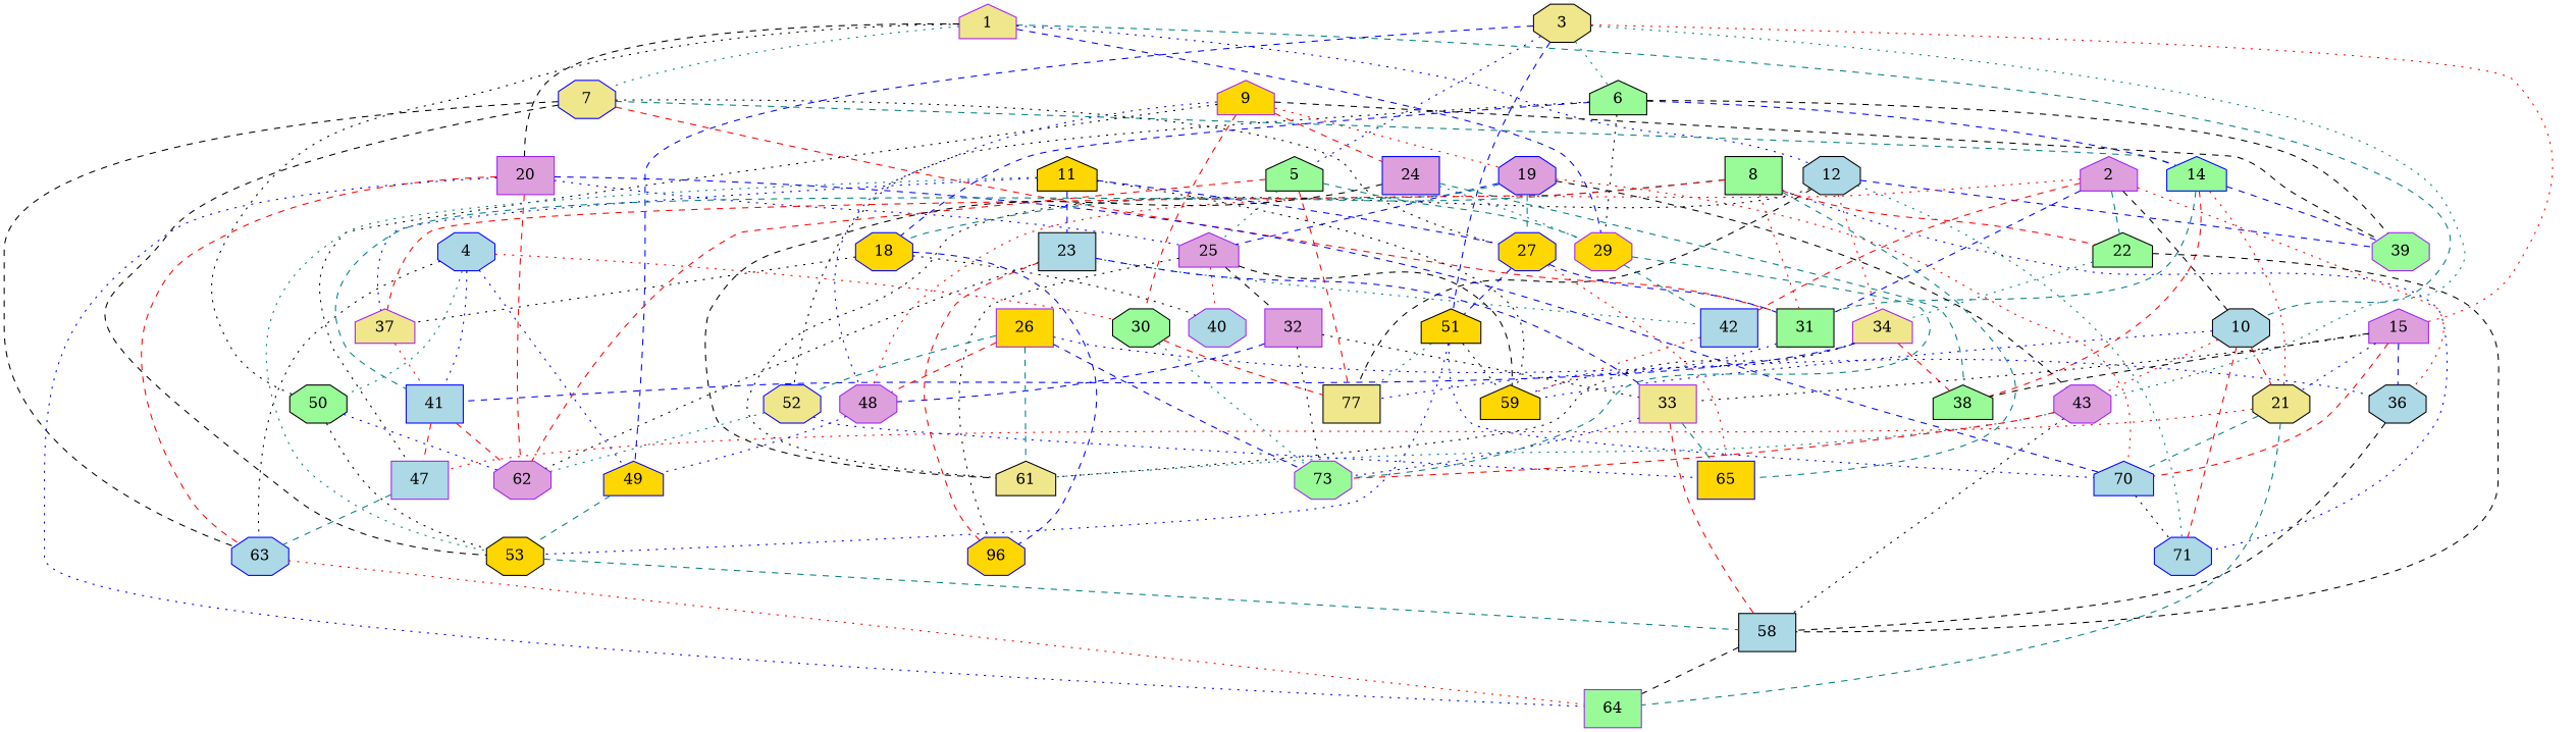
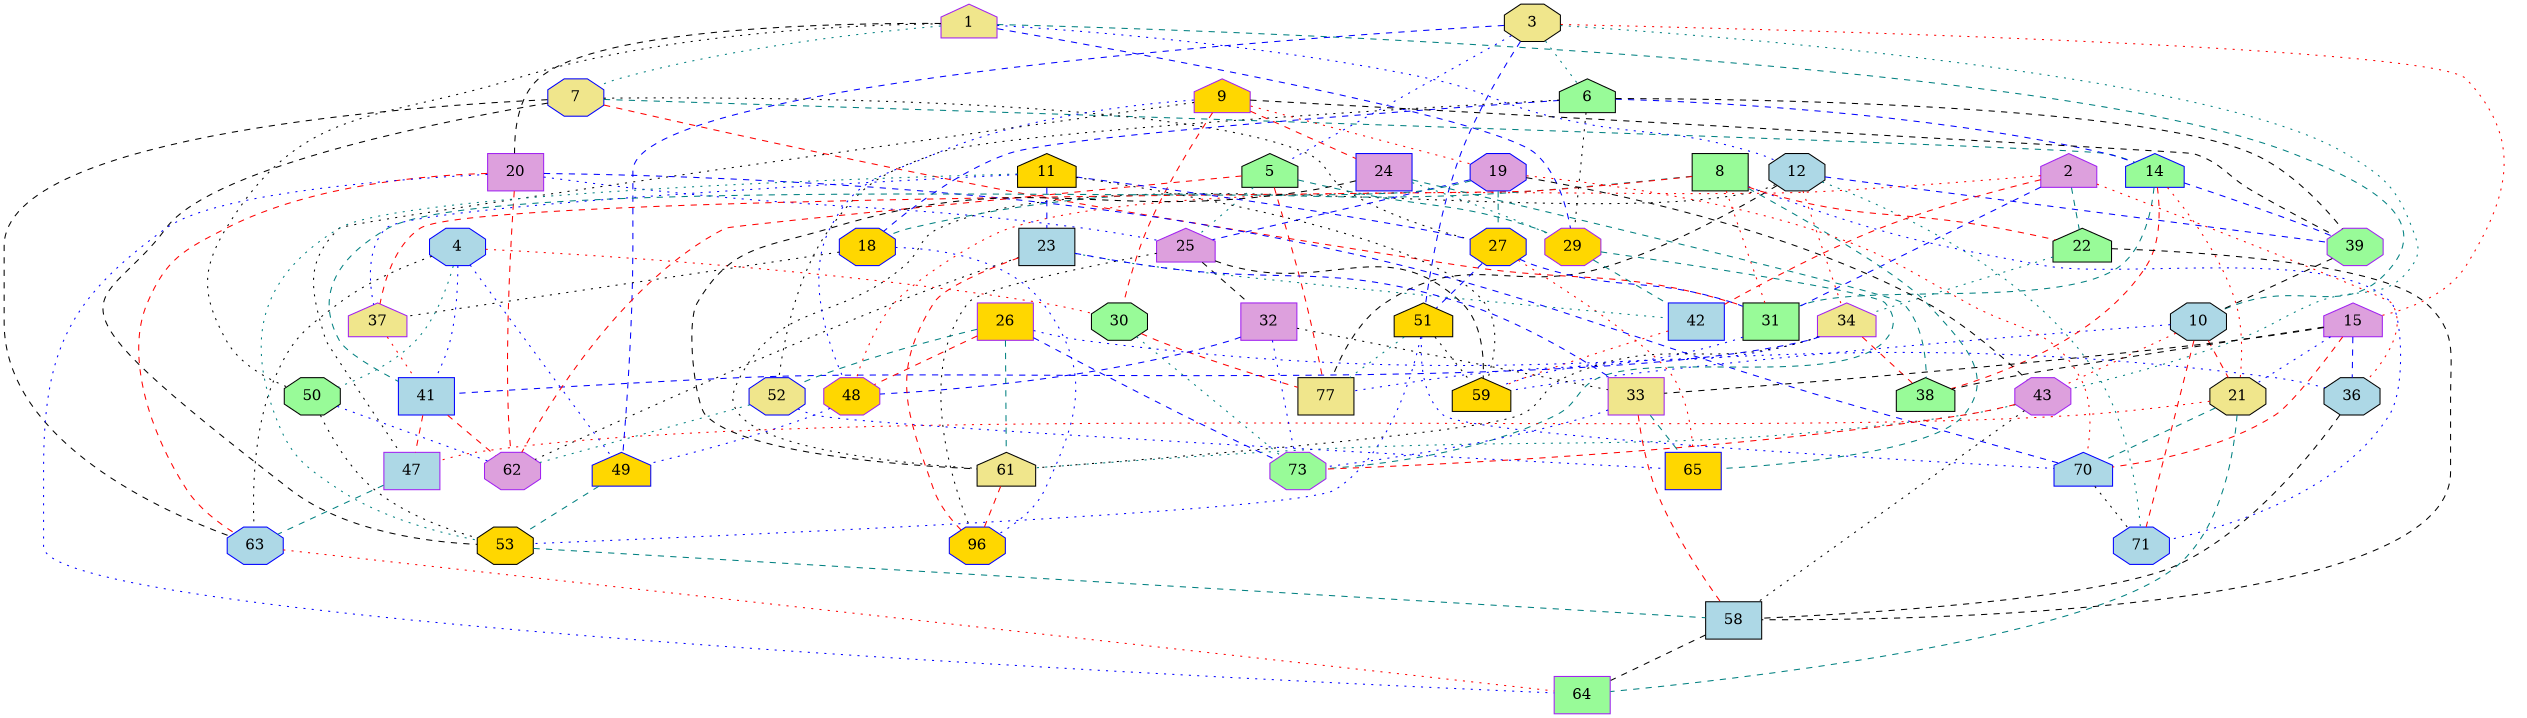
  graph {
    node [color=black fillcolor=lightblue shape=octagon style=filled]
    edge [color=blue style=dashed]
    1 [color=purple fillcolor=khaki shape=house super="+66"]
    7 [color=blue fillcolor=khaki super="+13"]
    10 [super="+83"]
    12 [super="+69"]
    20 [color=purple fillcolor=plum shape=box super="+68"]
    29 [color=purple fillcolor=gold super="+74"]
    50 [fillcolor=palegreen]
    31 [fillcolor=palegreen shape=box super="+78"]
    63 [color=blue super="+90"]
    14 [color=blue fillcolor=palegreen shape=house super="+17"]
    27 [color=blue fillcolor=gold super="+79"]
    53 [fillcolor=gold super="+92"]
    43 [color=purple fillcolor=plum super="+44"]
    71 [color=blue]
    21 [fillcolor=khaki super="+84"]
    59 [fillcolor=gold shape=house super="+89"]
    77 [fillcolor=khaki shape=box super="+93"]
    39 [color=purple fillcolor=palegreen]
    34 [color=purple fillcolor=khaki shape=house super="+45"]
    61 [fillcolor=khaki shape=house super="+67"]
    25 [color=purple fillcolor=plum shape=house super="+55"]
    62 [color=purple fillcolor=plum super="+85"]
    70 [color=blue shape=house super="+81"]
    64 [color=purple fillcolor=palegreen shape=box]
    42 [color=blue shape=box]
    73 [color=purple fillcolor=palegreen super="+94"]
    2 [color=purple fillcolor=plum shape=house super="+54"]
    22 [fillcolor=palegreen shape=house]
    36
-   48 [color=purple fillcolor=plum]
+   48 [color=purple fillcolor=gold]
    58 [shape=box super="+60"]
    49 [color=blue fillcolor=gold shape=house]
    3 [fillcolor=khaki super="+88"]
    5 [fillcolor=palegreen shape=house super="+76"]
    6 [fillcolor=palegreen shape=house super="+80"]
    15 [color=purple fillcolor=plum shape=house super="+75"]
    51 [fillcolor=gold shape=house super="+56"]
    18 [color=blue fillcolor=gold super="+35"]
    52 [color=blue fillcolor=khaki]
    38 [fillcolor=palegreen shape=house]
    33 [color=purple fillcolor=khaki shape=box super="+95"]
    4 [color=blue super="+16"]
    30 [fillcolor=palegreen]
    41 [color=blue shape=box super="+72"]
    47 [color=purple shape=box]
-   40 [color=purple]
    96 [color=blue fillcolor=gold]
    32 [color=purple fillcolor=plum shape=box super="+87"]
    37 [color=purple fillcolor=khaki shape=house]
    65 [color=blue fillcolor=gold shape=box]
    8 [fillcolor=palegreen shape=box super="+91"]
    9 [color=purple fillcolor=gold shape=house super="+46"]
    19 [color=blue fillcolor=plum super="+28"]
    24 [color=blue fillcolor=plum shape=box]
    11 [fillcolor=gold shape=house super="+82"]
    23 [shape=box super="+57"]
    26 [color=purple fillcolor=gold shape=box super="+86"]
    1 -- 7 [color=teal style=dotted]
    1 -- 10 [color=teal]
    1 -- 12 [style=dotted]
    1 -- 20 [color=black]
    1 -- 29
    1 -- 50 [color=black style=dotted]
    7 -- 31 [color=red]
    7 -- 63 [color=black]
    7 -- 14 [color=teal]
    7 -- 27 [color=black style=dotted]
    7 -- 53 [color=black]
    10 -- 43 [color=red style=dotted]
    10 -- 71 [color=red]
    10 -- 21 [color=red]
    10 -- 59 [style=dotted]
    12 -- 71 [color=teal style=dotted]
    12 -- 77 [color=black]
    12 -- 39
    12 -- 34 [color=red style=dotted]
    12 -- 61 [color=black style=dotted]
    20 -- 63 [color=red]
    20 -- 25 [style=dotted]
    20 -- 62 [color=red]
    20 -- 70
    20 -- 64 [style=dotted]
    29 -- 42 [color=teal]
    29 -- 73 [color=teal]
    50 -- 53 [color=black style=dotted]
    50 -- 62 [style=dotted]
    31 -- 77 [style=dotted]
    63 -- 64 [color=red style=dotted]
    14 -- 31 [color=teal]
    14 -- 21 [color=red style=dotted]
    14 -- 39
    14 -- 38 [color=red]
    27 -- 31
    27 -- 51
    27 -- 65 [color=red style=dotted]
    53 -- 58 [color=teal]
    43 -- 61 [color=teal style=dotted]
    43 -- 73 [color=red]
    43 -- 58 [color=black style=dotted]
    21 -- 70 [color=teal]
    21 -- 64 [color=teal]
    21 -- 47 [color=red style=dotted]
    34 -- 59 [style=dotted]
    34 -- 61 [color=black style=dotted]
    34 -- 38 [color=red]
    34 -- 41
+   61 -- 96 [color=red]
    25 -- 59 [color=black]
-   25 -- 40 [color=red style=dotted]
    25 -- 96 [color=black style=dotted]
    25 -- 32 [color=black]
    70 -- 71 [color=black style=dotted]
    42 -- 59 [color=red style=dotted]
-   2 -- 10 [color=black]
+   39 -- 10 [color=black]
    2 -- 31
    2 -- 42 [color=red]
    2 -- 22 [color=teal]
    2 -- 36 [color=red style=dotted]
    2 -- 48 [color=red style=dotted]
    22 -- 34 [color=teal style=dotted]
    22 -- 58 [color=black]
    36 -- 58 [color=black]
    48 -- 49 [style=dotted]
    58 -- 64 [color=black]
    49 -- 53 [color=teal]
    3 -- 43 [color=teal style=dotted]
    3 -- 49
    3 -- 5 [style=dotted]
    3 -- 6 [color=teal style=dotted]
    3 -- 15 [color=red style=dotted]
    3 -- 51
    5 -- 29 [color=teal]
    5 -- 77 [color=red weight=2]
    5 -- 25 [color=teal style=dotted]
    5 -- 62 [color=red]
    6 -- 29 [color=black style=dotted]
    6 -- 14
    6 -- 39 [color=black]
    6 -- 18
    6 -- 52 [color=black style=dotted]
    15 -- 21 [style=dotted]
    15 -- 70 [color=red]
    15 -- 36
    15 -- 38 [color=black]
-   15 -- 33 [color=black style=dotted]
+   15 -- 33 [color=black]
    51 -- 53 [style=dotted]
    51 -- 59 [color=black style=dotted]
    51 -- 77 [color=teal style=dotted]
    51 -- 70 [style=dotted]
-   18 -- 40 [color=black style=dotted weight=2]
-   18 -- 96
+   18 -- 96 [style=dotted]
    18 -- 37 [color=black style=dotted]
    52 -- 62 [color=teal style=dotted]
    52 -- 65 [style=dotted]
    33 -- 73 [style=dotted]
    33 -- 58 [color=red]
    33 -- 65 [color=teal]
    4 -- 50 [color=teal style=dotted]
    4 -- 63 [color=black style=dotted weight=2]
    4 -- 49 [style=dotted]
    4 -- 30 [color=red style=dotted]
    4 -- 41 [style=dotted]
    30 -- 77 [color=red]
    30 -- 73 [color=teal style=dotted]
    41 -- 62 [color=red]
    41 -- 47 [color=red]
    47 -- 63 [color=teal]
-   32 -- 73 [color=black style=dotted]
+   32 -- 73 [style=dotted]
    32 -- 48
    32 -- 33 [color=black style=dotted]
    37 -- 41 [color=red style=dotted]
    8 -- 31 [color=red style=dotted]
    8 -- 71 [style=dotted]
    8 -- 22 [color=red]
    8 -- 18 [color=teal]
    8 -- 37 [color=red]
    8 -- 65 [color=teal]
    9 -- 39 [color=black]
    9 -- 48 [style=dotted]
    9 -- 30 [color=red]
    9 -- 47 [color=black style=dotted]
    9 -- 19 [color=red style=dotted]
    9 -- 24 [color=red]
    19 -- 27 [color=teal]
    19 -- 43 [color=black]
    19 -- 25
    19 -- 70 [color=red style=dotted]
    19 -- 41 [color=teal]
    24 -- 29 [color=teal style=dotted]
    24 -- 61 [color=black]
    24 -- 38 [color=teal]
    11 -- 27
    11 -- 53 [color=teal style=dotted]
    11 -- 59 [color=black style=dotted]
    11 -- 37 [style=dotted]
    11 -- 23 [weight=2]
    23 -- 62 [color=black style=dotted]
    23 -- 42 [color=teal style=dotted]
    23 -- 33
    23 -- 96 [color=red]
    26 -- 61 [color=teal]
    26 -- 73
    26 -- 36 [style=dotted]
    26 -- 48 [color=red weight=2]
    26 -- 52 [color=teal]
  }
